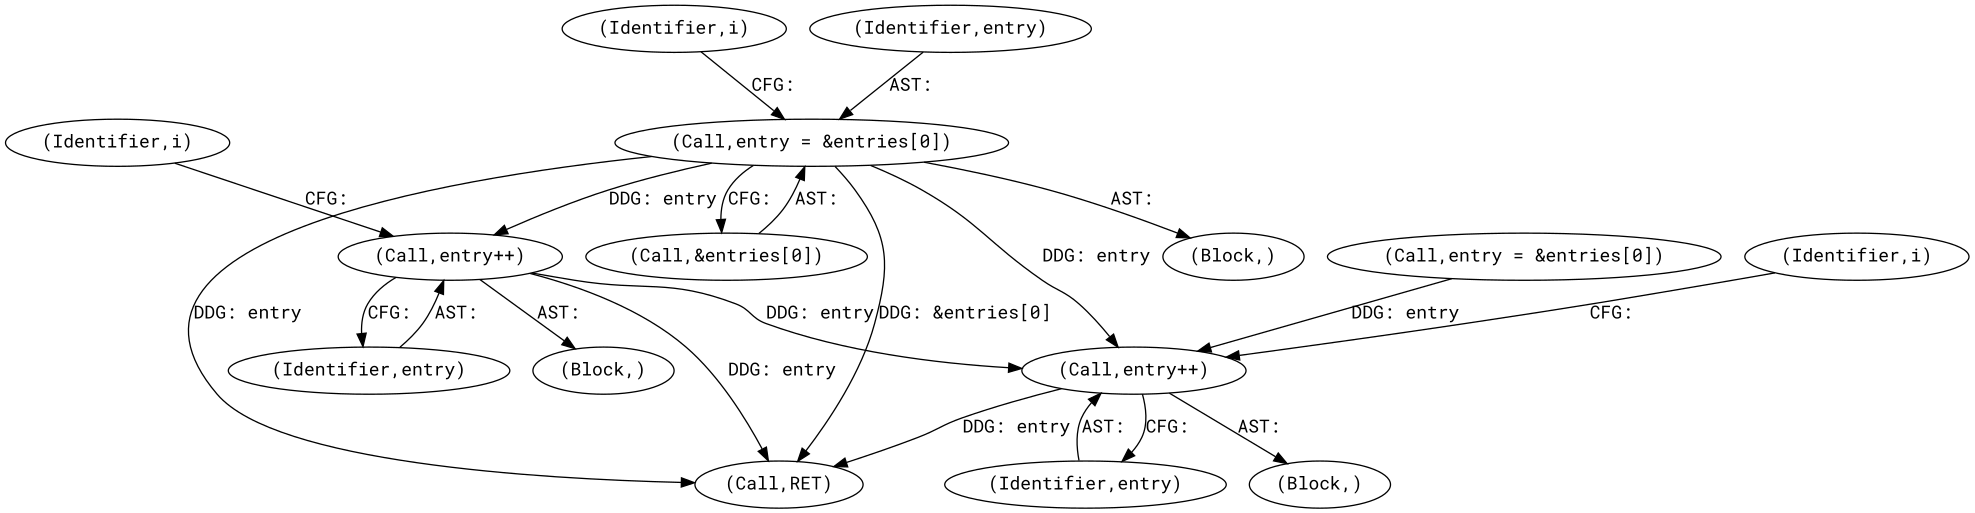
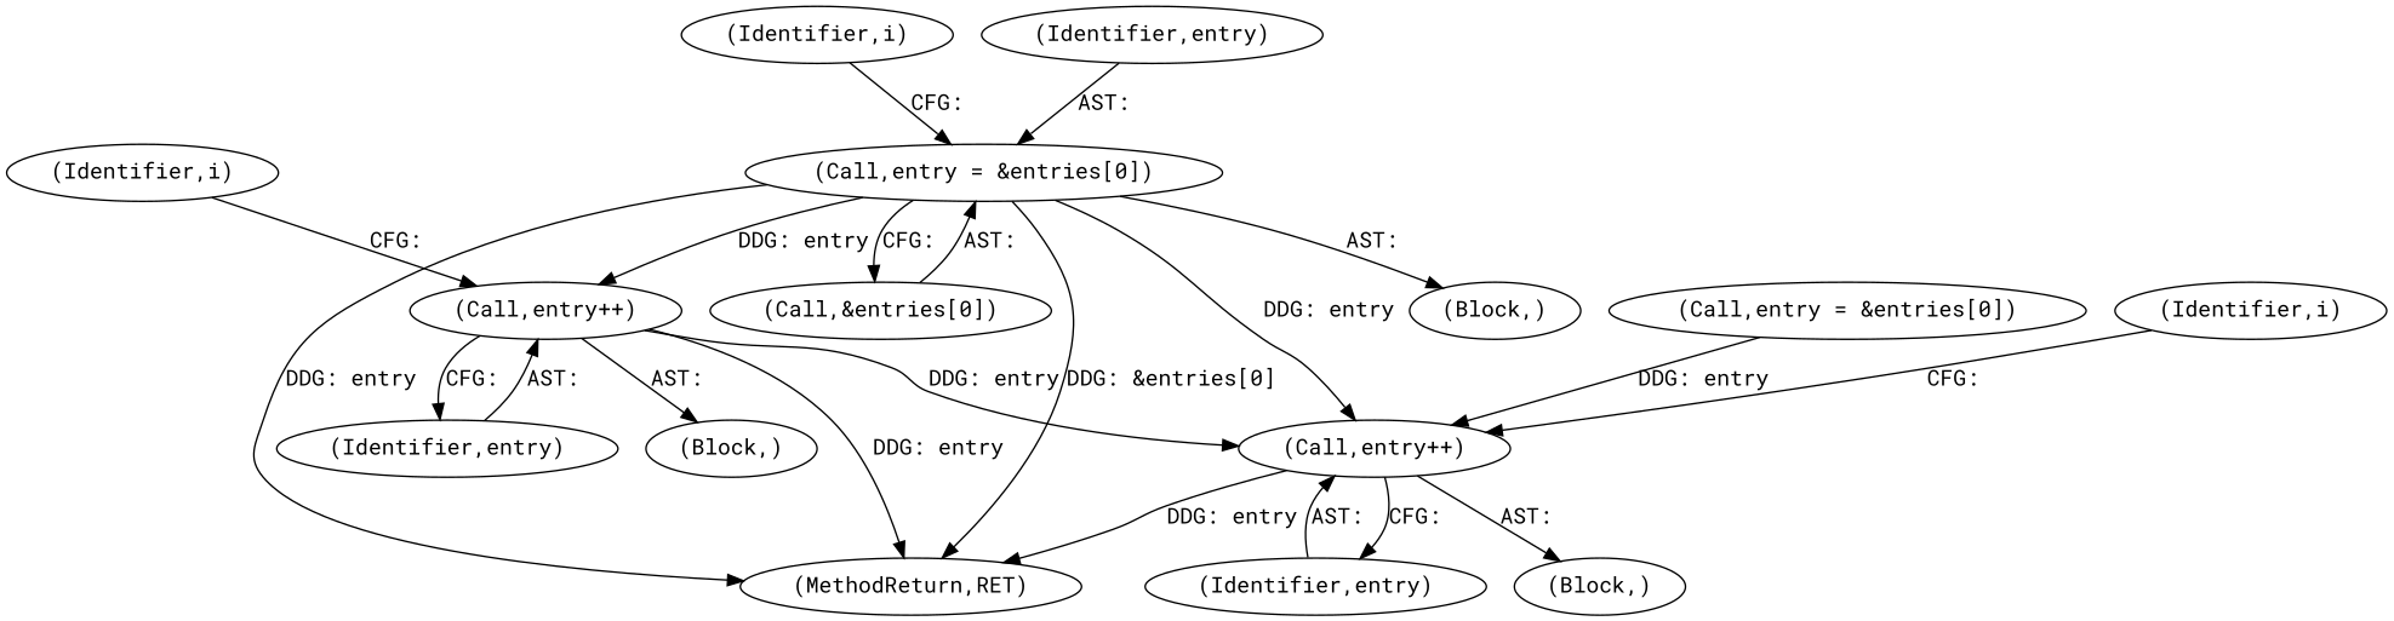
  digraph {
    fontname="Roboto Mono"
    node [fontname="Roboto Mono"]
    edge [fontname="Roboto Mono"]
    n1 [label="(Call,entry = &entries[0])"]
    n2 [label="(Call,entry++)"]
    n3 [label="(Call,entry++)"]
    n4 [label="(Call,&entries[0])"]
-   n5 [label="(Call,RET)"]
+   n5 [label="(MethodReturn,RET)"]
    n6 [label="(Block,)"]
    n7 [label="(Identifier,entry)"]
    n8 [label="(Block,)"]
    n9 [label="(Block,)"]
    n10 [label="(Identifier,entry)"]
    n11 [label="(Identifier,i)"]
    n12 [label="(Call,entry = &entries[0])"]
    n13 [label="(Identifier,i)"]
    n14 [label="(Identifier,i)"]
    n15 [label="(Identifier,entry)"]
    n1 -> n2 [label="DDG: entry"]
    n1 -> n3 [label="DDG: entry"]
    n1 -> n4 [label="CFG: "]
    n1 -> n5 [label="DDG: entry"]
    n1 -> n5 [label="DDG: &entries[0]"]
    n1 -> n6 [label="AST: "]
    n2 -> n3 [label="DDG: entry"]
    n2 -> n5 [label="DDG: entry"]
    n2 -> n7 [label="CFG: "]
    n2 -> n8 [label="AST: "]
    n3 -> n5 [label="DDG: entry"]
    n3 -> n9 [label="AST: "]
    n3 -> n10 [label="CFG: "]
    n4 -> n1 [label="AST: "]
    n7 -> n2 [label="AST: "]
    n10 -> n3 [label="AST: "]
    n11 -> n1 [label="CFG: "]
    n12 -> n3 [label="DDG: entry"]
    n13 -> n3 [label="CFG: "]
    n14 -> n2 [label="CFG: "]
    n15 -> n1 [label="AST: "]
  }
